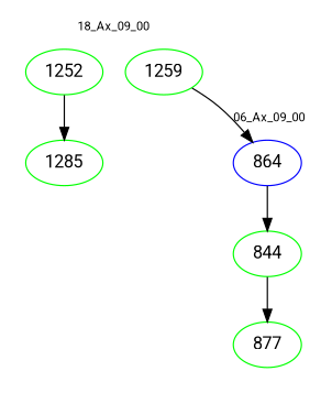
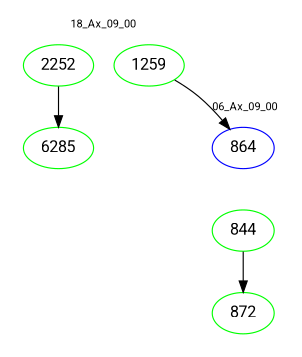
  digraph {
    fontname=Roboto
    node [color=green fontname=Roboto]
    edge [color=black fontname=Roboto]
    n1 [color=blue label=864]
    n2 [label=844]
-   n3 [label=877]
+   n3 [label=872]
    n4 [label=1259]
-   n5 [label=1252]
-   n6 [label=1285]
+   n5 [label=2252]
+   n6 [label=6285]
    subgraph cluster_1 {
      color=white
      fontsize=10
      label="06_Ax_09_00"
      n1
      n2
      n3
    }
    subgraph cluster_2 {
      color=white
      fontsize=10
      label="18_Ax_09_00"
      n4
      n5
      n6
    }
-   n1 -> n2
    n2 -> n3
    n4 -> n1
    n5 -> n6
  }
